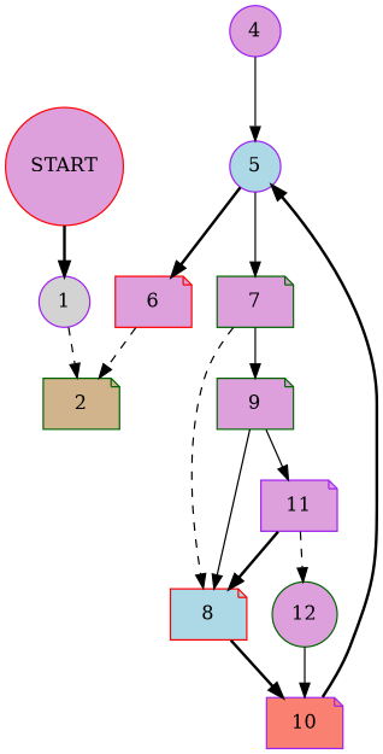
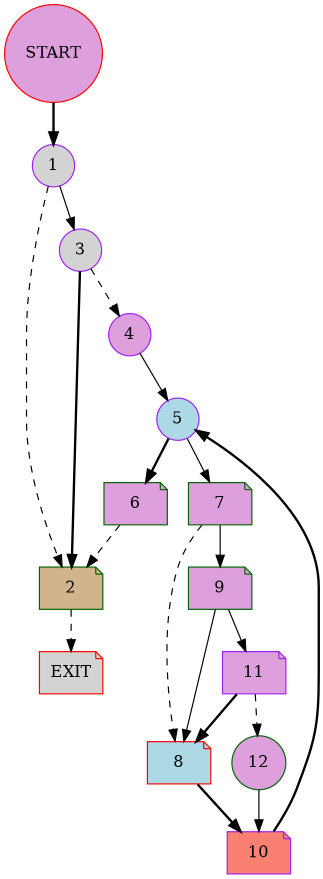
  digraph {
    node [color=purple fillcolor=plum shape=note style=filled]
    edge [style=solid]
    n1 [color=red label=START shape=circle]
    1 [fillcolor=lightgrey shape=circle]
    2 [color=darkgreen fillcolor=tan]
+   3 [fillcolor=lightgrey shape=circle]
+   n5 [color=red fillcolor=lightgrey label=EXIT]
    4 [shape=circle]
    5 [fillcolor=lightblue shape=circle]
-   6 [color=red]
+   6 [color=darkgreen]
    7 [color=darkgreen]
    8 [color=red fillcolor=lightblue]
    9 [color=darkgreen]
    10 [fillcolor=salmon]
    11
    12 [color=darkgreen shape=circle]
    n1 -> 1 [style=bold]
    1 -> 2 [style=dashed]
+   1 -> 3
+   2 -> n5 [style=dashed]
+   3 -> 2 [style=bold]
+   3 -> 4 [style=dashed]
    4 -> 5
    5 -> 6 [style=bold]
    5 -> 7
    6 -> 2 [style=dashed]
    7 -> 8 [style=dashed]
    7 -> 9
    8 -> 10 [style=bold]
    9 -> 8
    9 -> 11
    10 -> 5 [style=bold]
    11 -> 8 [style=bold]
    11 -> 12 [style=dashed]
    12 -> 10
  }
